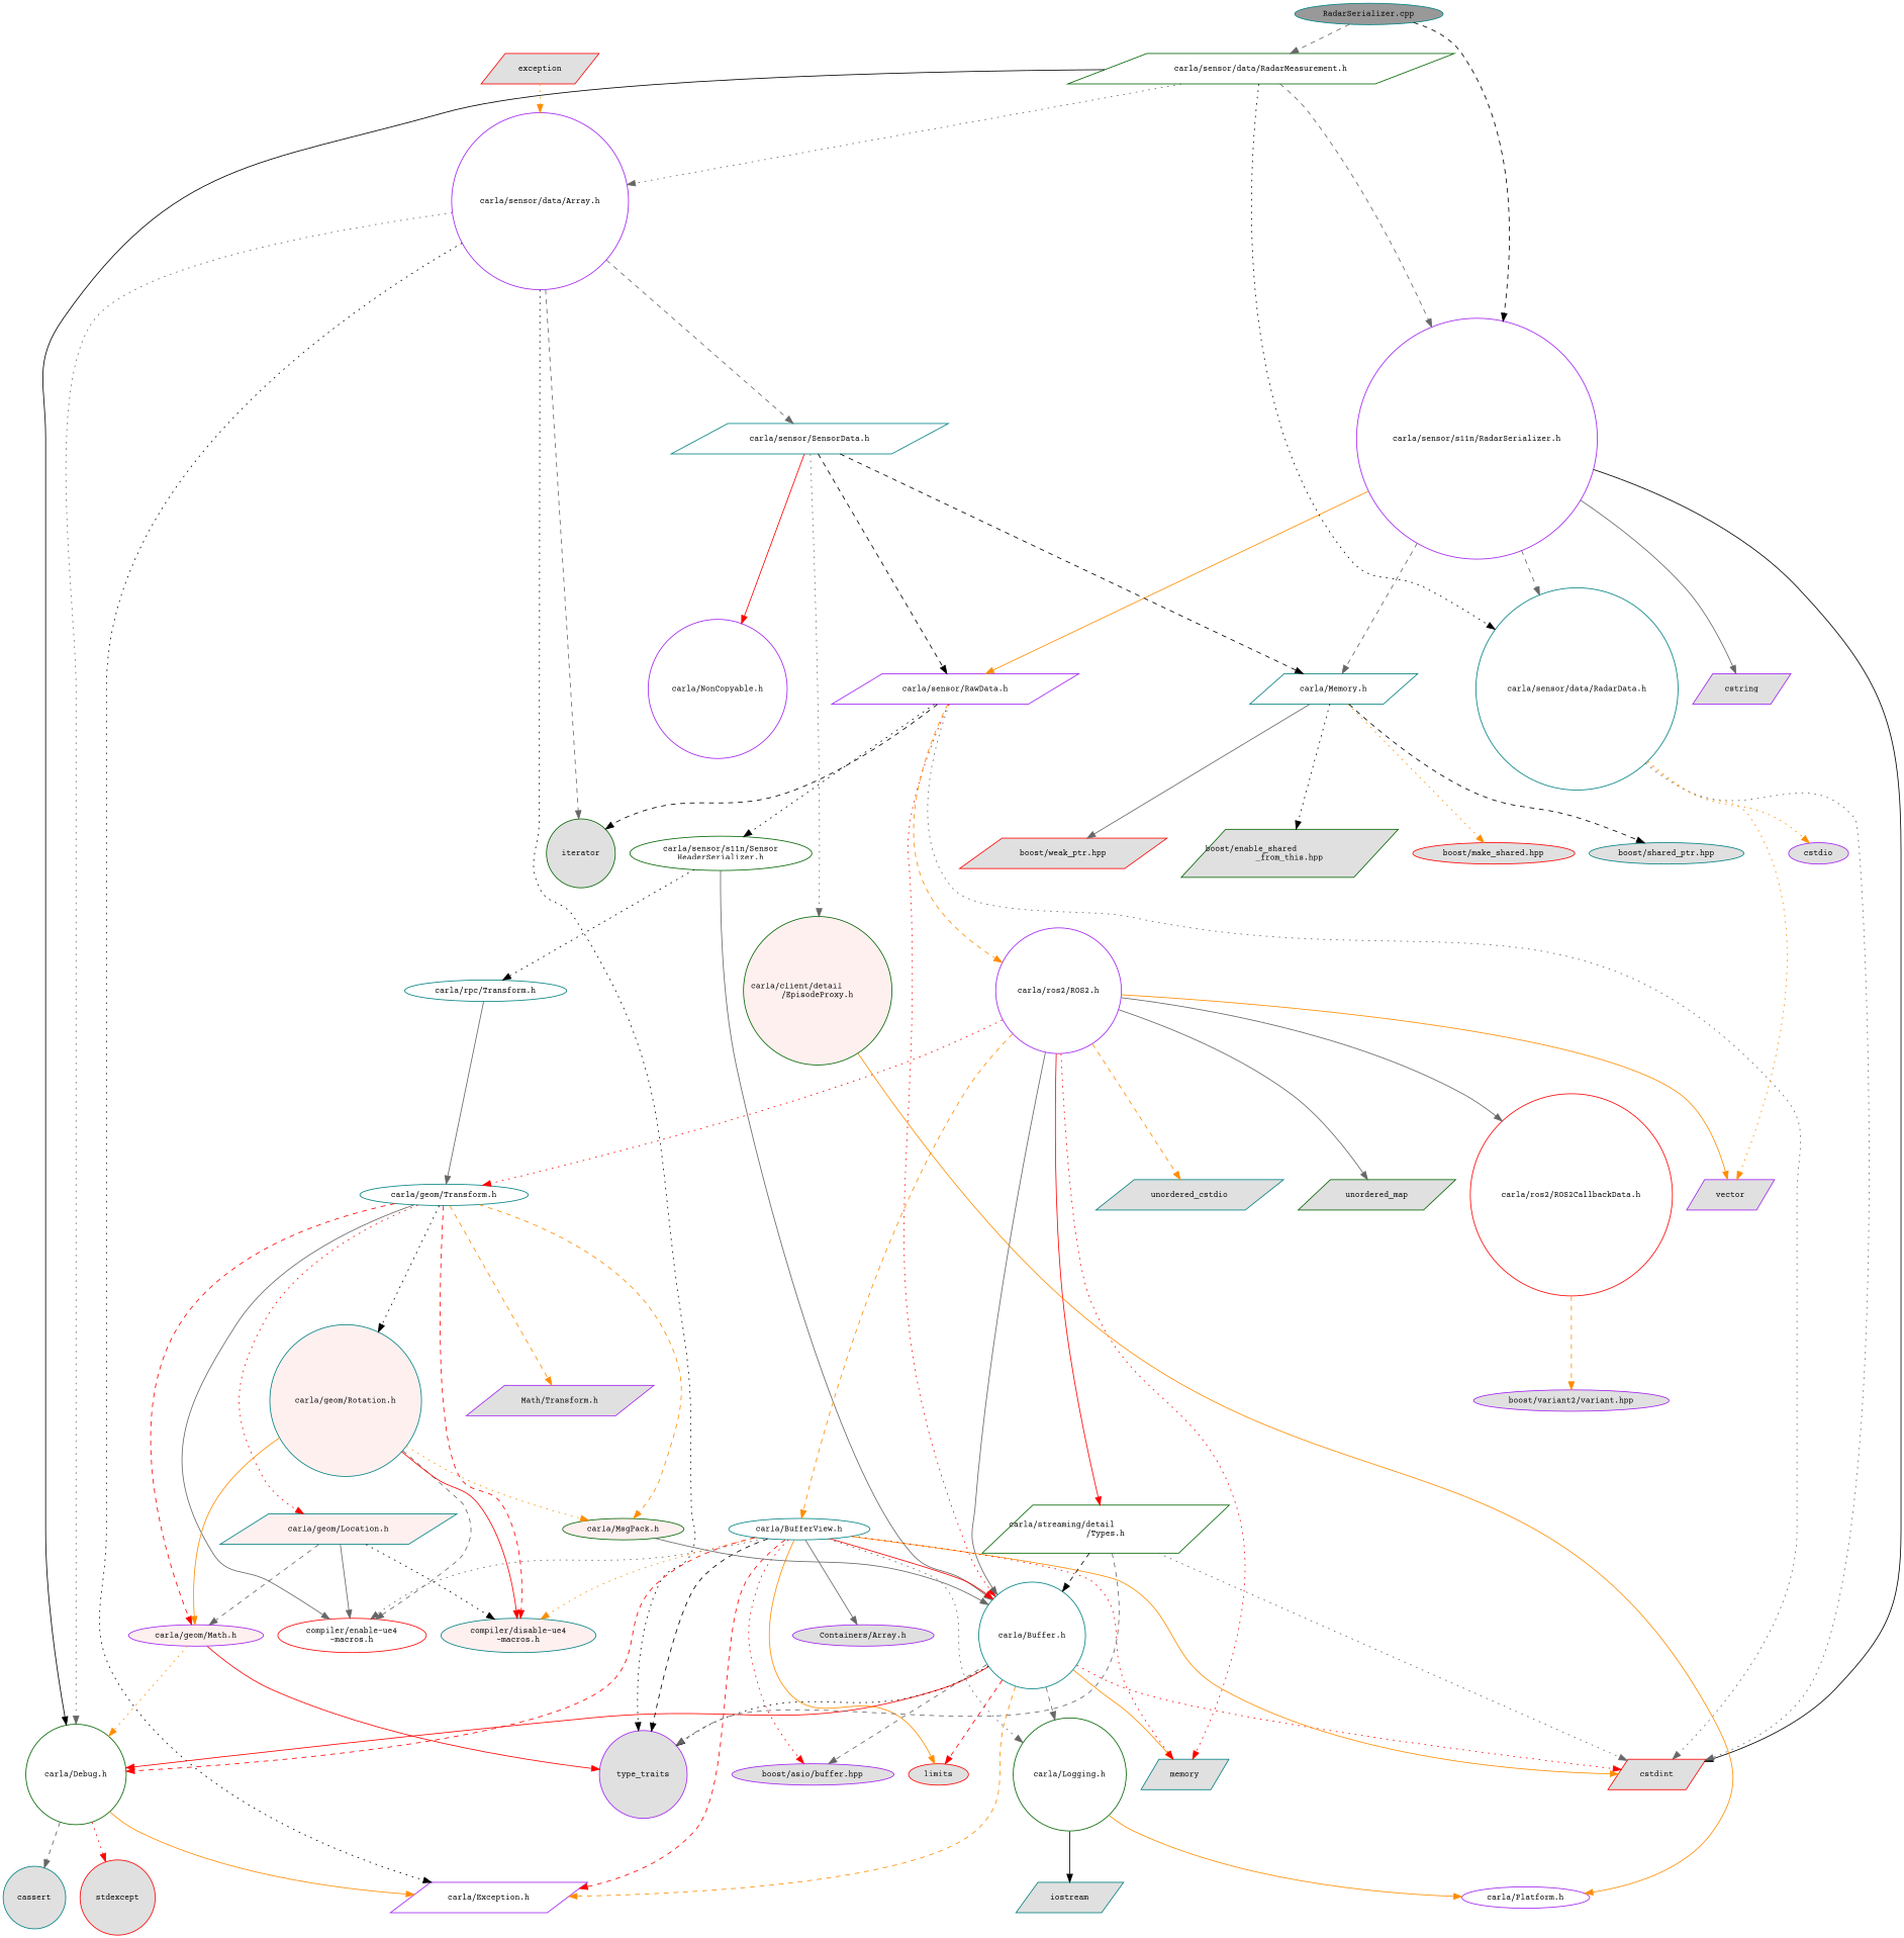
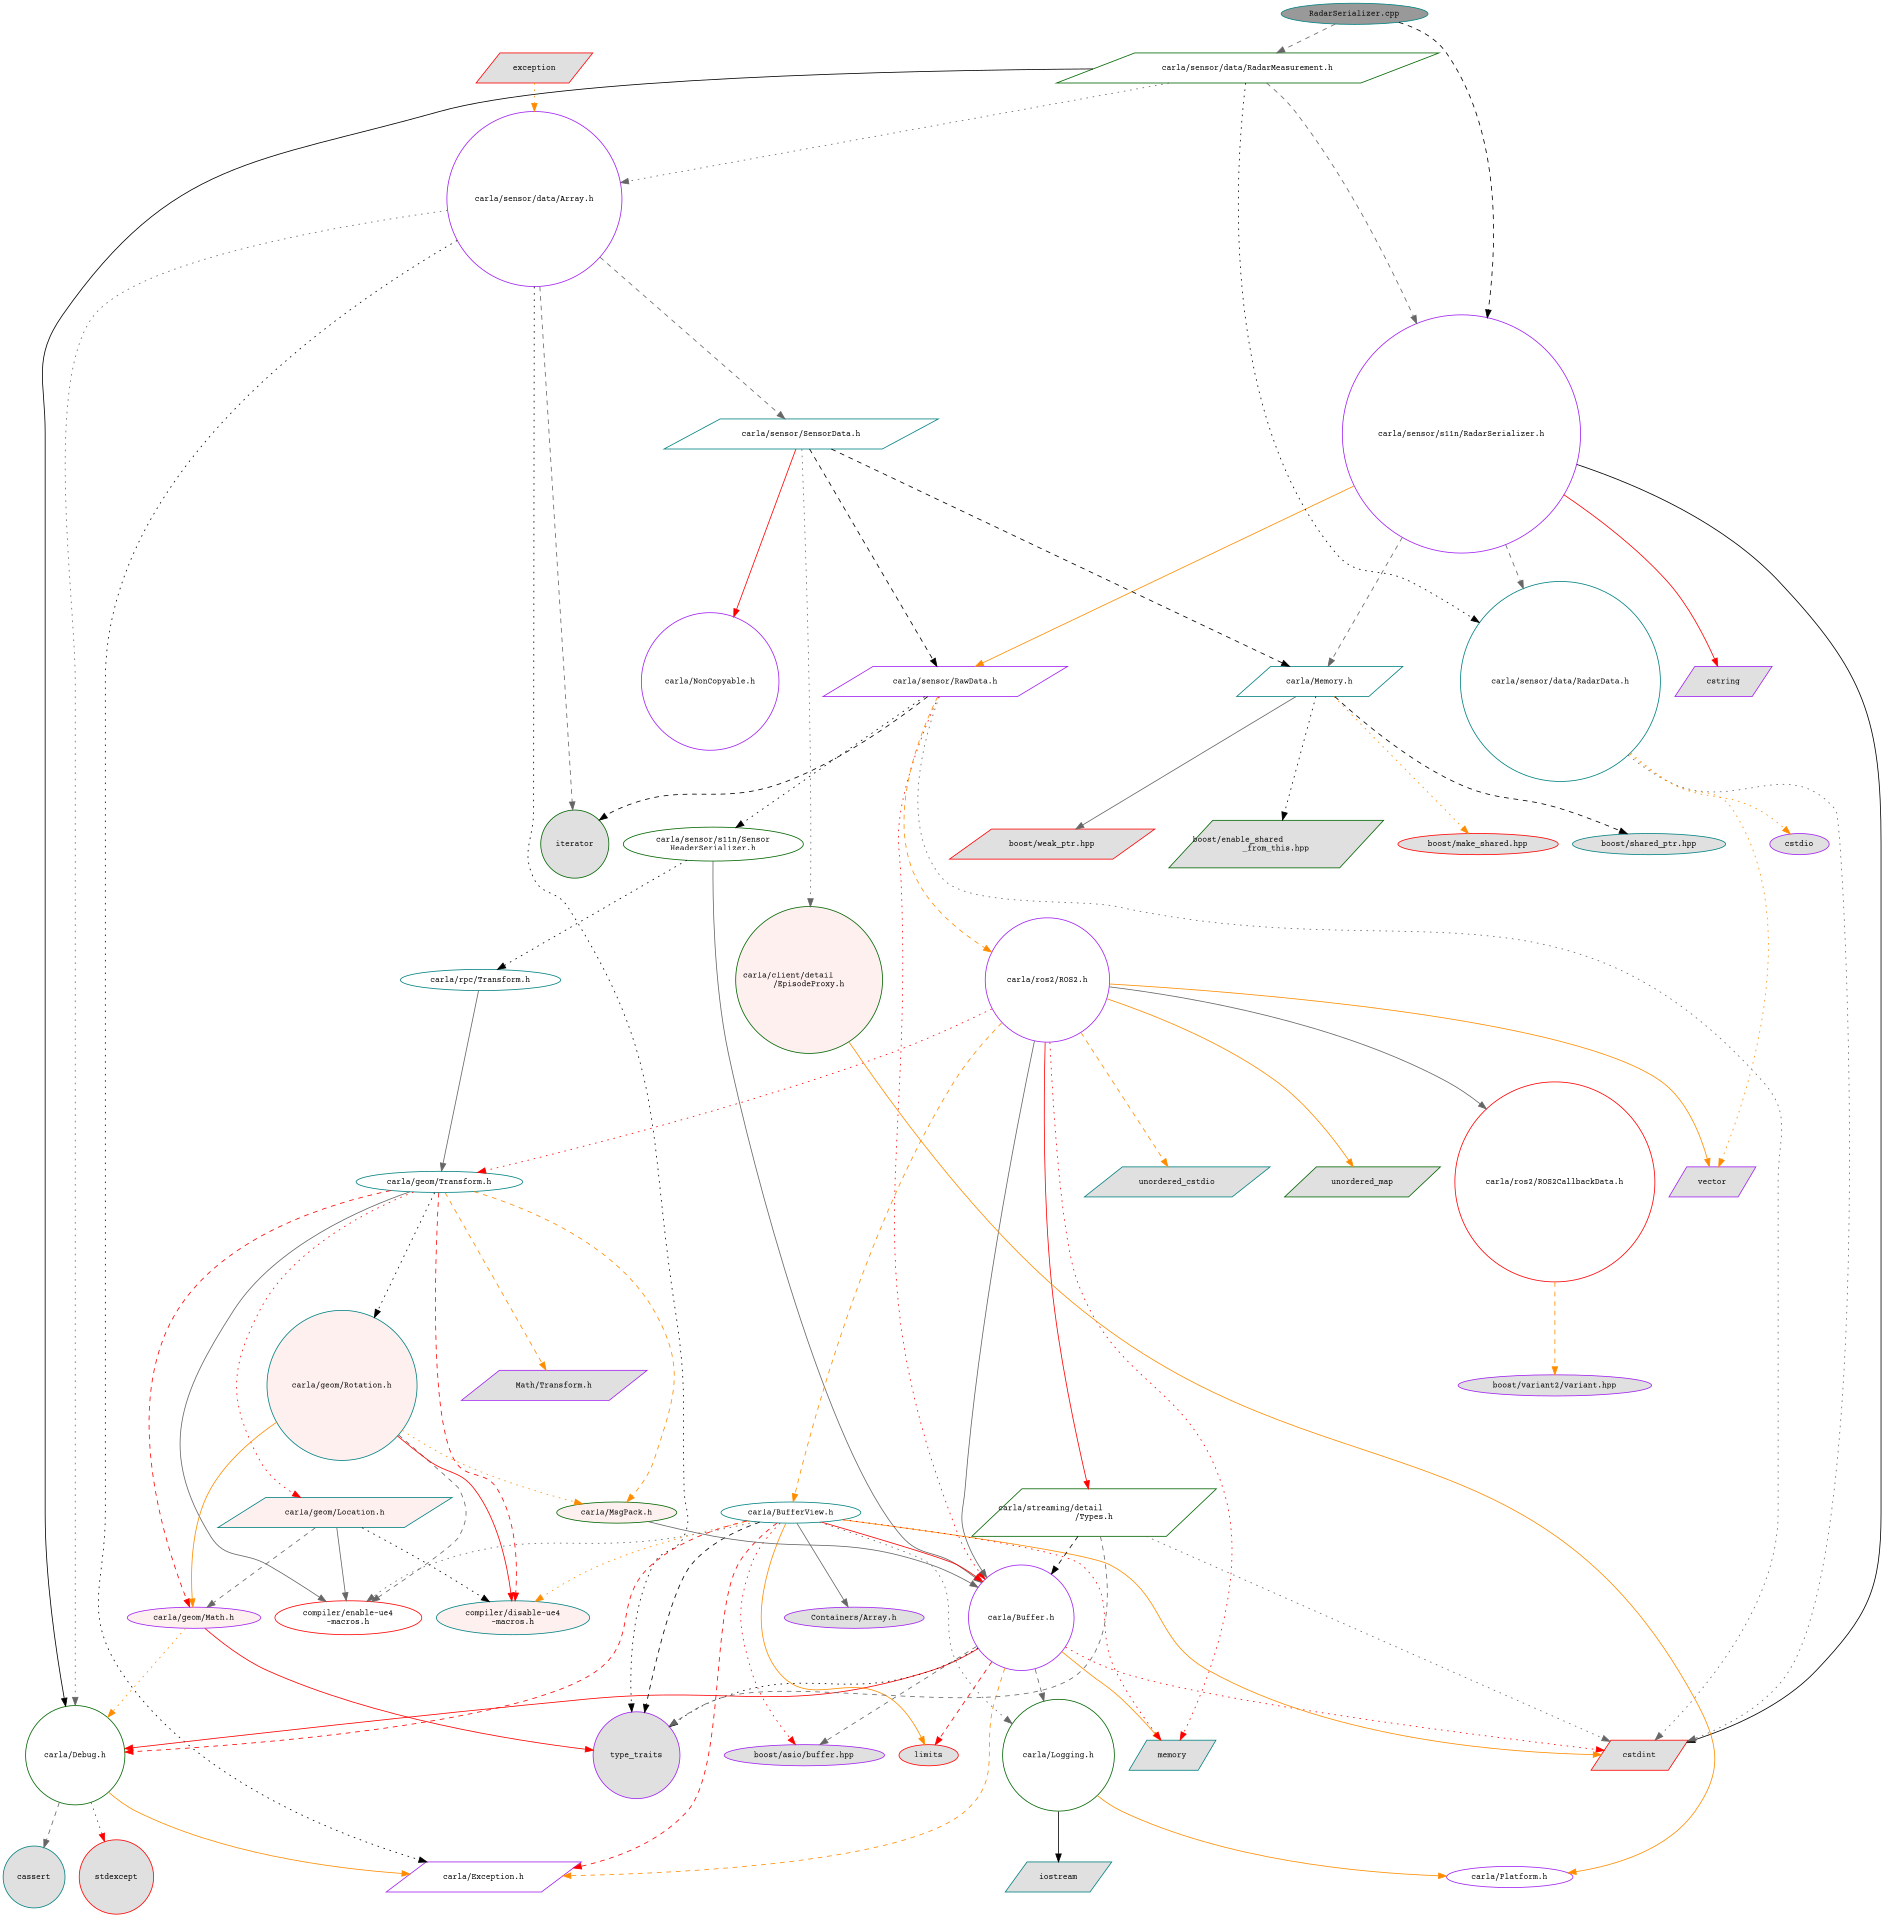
  digraph {
    fontname="Courier Prime"
    node [color=teal fillcolor="#E0E0E0" fontname="Courier Prime" fontsize=10 shape=parallelogram style=filled]
    edge [color=gray40 fontname="Courier Prime" fontsize=10 labelfontname=Helvetica labelfontsize=10 style=dotted]
    n1 [fillcolor=grey60 fontcolor=black height=0.2 label="RadarSerializer.cpp" shape=ellipse width=0.4]
    n2 [color=purple fillcolor=white height=0.2 label="carla/sensor/s11n/RadarSerializer.h" shape=circle width=0.4]
    n3 [color=darkgreen fillcolor=white height=0.2 label="carla/sensor/data/RadarMeasurement.h" width=0.4]
    n4 [fillcolor=white height=0.2 label="carla/Memory.h" width=0.4]
    n5 [color=purple fillcolor=white height=0.2 label="carla/sensor/RawData.h" width=0.4]
    n6 [color=red height=0.2 label=cstdint width=0.4]
    n7 [fillcolor=white height=0.2 label="carla/sensor/data/RadarData.h" shape=circle width=0.4]
    n8 [color=purple height=0.2 label=cstring width=0.4]
    n9 [color=darkgreen fillcolor=white height=0.2 label="carla/Debug.h" shape=circle width=0.4]
    n10 [color=purple fillcolor=white height=0.2 label="carla/sensor/data/Array.h" shape=circle width=0.4]
    n11 [color=darkgreen height=0.2 label="boost/enable_shared\l_from_this.hpp" width=0.4]
    n12 [color=red height=0.2 label="boost/make_shared.hpp" shape=ellipse width=0.4]
    n13 [height=0.2 label="boost/shared_ptr.hpp" shape=ellipse width=0.4]
    n14 [color=red height=0.2 label="boost/weak_ptr.hpp" width=0.4]
-   n15 [fillcolor=white height=0.2 label="carla/Buffer.h" shape=circle width=0.4]
+   n15 [color=purple fillcolor=white height=0.2 label="carla/Buffer.h" shape=circle width=0.4]
    n16 [color=darkgreen fillcolor=white height=0.2 label="carla/sensor/s11n/Sensor\lHeaderSerializer.h" shape=ellipse width=0.4]
    n17 [color=purple fillcolor=white height=0.2 label="carla/ros2/ROS2.h" shape=circle width=0.4]
    n18 [color=darkgreen height=0.2 label=iterator shape=circle width=0.4]
    n19 [color=purple height=0.2 label=vector width=0.4]
    n20 [color=purple height=0.2 label=cstdio shape=ellipse width=0.4]
    n21 [color=purple fillcolor=white height=0.2 label="carla/Exception.h" width=0.4]
    n22 [color=darkgreen fillcolor=white height=0.2 label="carla/Logging.h" shape=circle width=0.4]
    n23 [color=purple height=0.2 label="boost/asio/buffer.hpp" shape=ellipse width=0.4]
    n24 [color=red height=0.2 label=limits shape=ellipse width=0.4]
    n25 [height=0.2 label=memory width=0.4]
    n26 [color=purple height=0.2 label=type_traits shape=circle width=0.4]
    n27 [fillcolor=white height=0.2 label="carla/rpc/Transform.h" shape=ellipse width=0.4]
    n28 [fillcolor=white height=0.2 label="carla/geom/Transform.h" shape=ellipse width=0.4]
    n29 [fillcolor=white height=0.2 label="carla/BufferView.h" shape=ellipse width=0.4]
    n30 [color=red fillcolor=white height=0.2 label="carla/ros2/ROS2CallbackData.h" shape=circle width=0.4]
    n31 [color=darkgreen fillcolor=white height=0.2 label="carla/streaming/detail\l/Types.h" width=0.4]
    n32 [height=0.2 label=unordered_cstdio width=0.4]
    n33 [color=darkgreen height=0.2 label=unordered_map width=0.4]
    n34 [color=red height=0.2 label=stdexcept shape=circle width=0.4]
    n35 [height=0.2 label=cassert shape=circle width=0.4]
    n36 [color=purple fillcolor=white height=0.2 label="carla/Platform.h" shape=ellipse width=0.4]
    n37 [height=0.2 label=iostream width=0.4]
    n38 [color=darkgreen fillcolor="#FFF0F0" height=0.2 label="carla/MsgPack.h" shape=ellipse width=0.4]
    n39 [fillcolor="#FFF0F0" height=0.2 label="carla/geom/Location.h" width=0.4]
    n40 [color=purple fillcolor="#FFF0F0" height=0.2 label="carla/geom/Math.h" shape=ellipse width=0.4]
    n41 [color=red fillcolor=white height=0.2 label="compiler/enable-ue4\l-macros.h" shape=ellipse width=0.4]
    n42 [fillcolor="#FFF0F0" height=0.2 label="compiler/disable-ue4\l-macros.h" shape=ellipse width=0.4]
    n43 [fillcolor="#FFF0F0" height=0.2 label="carla/geom/Rotation.h" shape=circle width=0.4]
    n44 [color=purple height=0.2 label="Math/Transform.h" width=0.4]
    n45 [color=purple height=0.2 label="Containers/Array.h" shape=ellipse width=0.4]
    n46 [color=purple height=0.2 label="boost/variant2/variant.hpp" shape=ellipse width=0.4]
    n47 [fillcolor=white height=0.2 label="carla/sensor/SensorData.h" width=0.4]
    n48 [color=purple fillcolor=white height=0.2 label="carla/NonCopyable.h" shape=circle width=0.4]
    n49 [color=darkgreen fillcolor="#FFF0F0" height=0.2 label="carla/client/detail\l/EpisodeProxy.h" shape=circle width=0.4]
    n50 [color=red height=0.2 label=exception width=0.4]
    n1 -> n2 [color=black style=dashed]
    n1 -> n3 [style=dashed]
    n2 -> n4 [style=dashed]
    n2 -> n5 [color=darkorange style=solid]
    n2 -> n6 [color=black style=solid]
    n2 -> n7 [style=dashed]
-   n2 -> n8 [style=solid]
+   n2 -> n8 [color=red style=solid]
    n3 -> n2 [style=dashed]
    n3 -> n7 [color=black]
    n3 -> n9 [color=black style=solid]
    n3 -> n10
    n4 -> n11 [color=black]
    n4 -> n12 [color=darkorange]
    n4 -> n13 [color=black style=dashed]
    n4 -> n14 [style=solid]
    n5 -> n6
    n5 -> n15 [color=red]
    n5 -> n16 [color=black]
    n5 -> n17 [color=darkorange style=dashed]
    n5 -> n18 [color=black style=dashed]
    n7 -> n6
    n7 -> n19 [color=darkorange]
    n7 -> n20 [color=darkorange]
    n9 -> n21 [color=darkorange style=solid]
    n9 -> n34 [color=red]
    n9 -> n35 [style=dashed]
    n10 -> n9
    n10 -> n18 [style=dashed]
    n10 -> n21 [color=black]
    n10 -> n26 [color=black]
    n10 -> n47 [style=dashed]
    n15 -> n6 [color=red]
    n15 -> n9 [color=red style=solid]
    n15 -> n21 [color=darkorange style=dashed]
    n15 -> n22 [style=dashed]
    n15 -> n23 [style=dashed]
    n15 -> n24 [color=red style=dashed]
    n15 -> n25 [color=darkorange style=solid]
    n15 -> n26 [color=black]
    n16 -> n15 [style=solid]
    n16 -> n27 [color=black]
    n17 -> n15 [style=solid]
    n17 -> n19 [color=darkorange style=solid]
    n17 -> n25 [color=red]
    n17 -> n28 [color=red]
    n17 -> n29 [color=darkorange style=dashed]
    n17 -> n30 [style=solid]
    n17 -> n31 [color=red style=solid]
    n17 -> n32 [color=darkorange style=dashed]
-   n17 -> n33 [style=solid]
+   n17 -> n33 [color=darkorange style=solid]
    n22 -> n36 [color=darkorange style=solid]
    n22 -> n37 [color=black style=solid]
    n27 -> n28 [style=solid]
    n28 -> n38 [color=darkorange style=dashed]
    n28 -> n39 [color=red]
    n28 -> n40 [color=red style=dashed]
    n28 -> n41 [style=solid]
    n28 -> n42 [color=red style=dashed]
    n28 -> n43 [color=black]
    n28 -> n44 [color=darkorange style=dashed]
    n29 -> n6 [color=darkorange style=solid]
    n29 -> n9 [color=red style=dashed]
    n29 -> n15 [color=red style=solid]
    n29 -> n21 [color=red style=dashed]
    n29 -> n22
    n29 -> n23 [color=red]
    n29 -> n24 [color=darkorange style=solid]
    n29 -> n25 [color=red]
    n29 -> n26 [color=black style=dashed]
    n29 -> n41
    n29 -> n42 [color=darkorange]
    n29 -> n45 [style=solid]
    n30 -> n46 [color=darkorange style=dashed]
    n31 -> n6
    n31 -> n15 [color=black style=dashed]
    n31 -> n26 [style=dashed]
    n38 -> n15 [style=solid]
    n39 -> n40 [style=dashed]
    n39 -> n41 [style=solid]
    n39 -> n42 [color=black]
    n40 -> n9 [color=darkorange]
    n40 -> n26 [color=red style=solid]
    n43 -> n38 [color=darkorange]
    n43 -> n40 [color=darkorange style=solid]
    n43 -> n41 [style=dashed]
    n43 -> n42 [color=red style=solid]
    n47 -> n4 [color=black style=dashed]
    n47 -> n5 [color=black style=dashed]
    n47 -> n48 [color=red style=solid]
    n47 -> n49
    n49 -> n36 [color=darkorange style=solid]
    n50 -> n10 [color=darkorange]
  }
